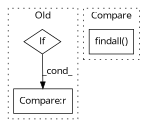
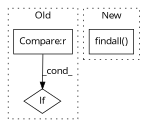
  digraph {
    fontname="Open Sans"
    node [shape=box fontname="Open Sans"]
    n1 [a=96 l=3 label=If s=2670 shape=diamond]
    n2 [a=40 l=49 label="Compare:r" s=2673]
    n3 [a=75 l="19,1" label="findall()" s="2592,2617"]
    subgraph cluster_1 {
      label=Old
      style=dotted
      n1
      n2
    }
    subgraph cluster_2 {
-     label=Compare
+     label=New
      style=dotted
      n3
    }
-   n1 -> n2 [label=_cond_ fontname="Open Sans"]
+   n2 -> n1 [label=_cond_ fontname="Open Sans"]
  }
